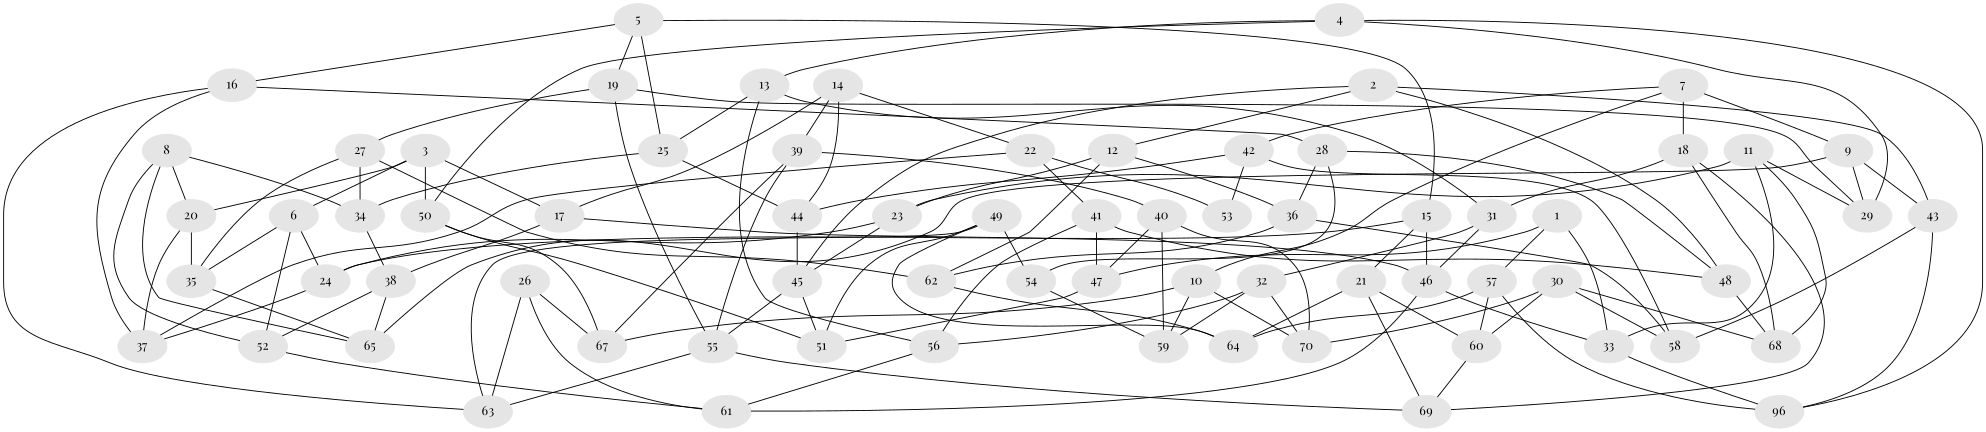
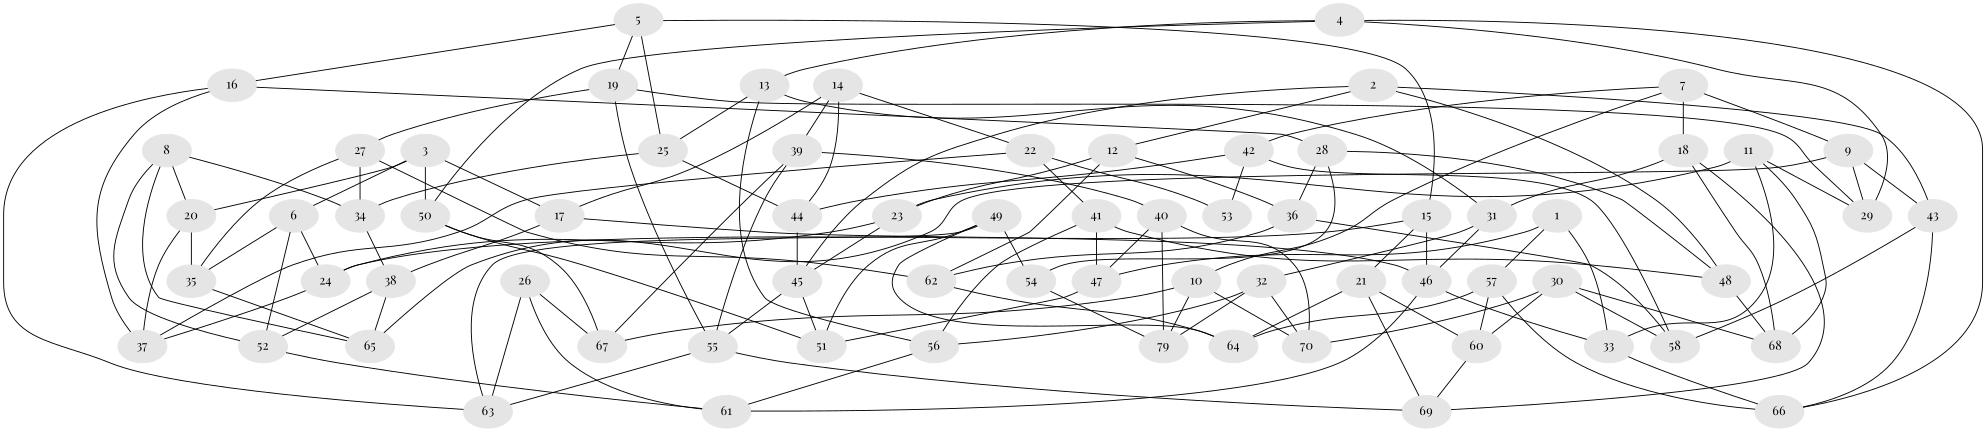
  graph {
    fontname="Playfair Display"
    node [color=gray90 fontname="Playfair Display" style=filled]
    edge [fontname="Playfair Display"]
    1
    33
    47
    57
-   66 [label=96]
+   66
    51
    54
-   59
+   59 [label=79]
    60
    64
    2
    12
    43
    45
    48
    23
    36
    62
    58
    55
    68
    3
    6
    17
    20
    50
    24
    35
    52
    46
    38
    37
    67
    4
    13
    29
    25
    31
    56
    5
    15
    16
    19
    21
    28
    63
    27
    34
    44
    65
    61
    7
    9
    10
    18
    42
    70
    69
    53
    8
    11
    32
    14
    22
    39
    41
    40
    26
    30
    49
    1 -- 33
    1 -- 47
    1 -- 57
    33 -- 66
    47 -- 51
    57 -- 66
    57 -- 60
    57 -- 64
    54 -- 59
    60 -- 69
    2 -- 12
    2 -- 43
    2 -- 45
    2 -- 48
    12 -- 23
    12 -- 36
    12 -- 62
    43 -- 66
    43 -- 58
    45 -- 51
    45 -- 55
    48 -- 68
    23 -- 45
    23 -- 24
    36 -- 62
    36 -- 58
    62 -- 64
    55 -- 63
    55 -- 69
    3 -- 6
    3 -- 17
    3 -- 20
    3 -- 50
    6 -- 24
    6 -- 35
    6 -- 52
    17 -- 46
    17 -- 38
    20 -- 35
    20 -- 37
    50 -- 51
    50 -- 67
    24 -- 37
    35 -- 65
    52 -- 61
    46 -- 33
    46 -- 61
    38 -- 52
    38 -- 65
    4 -- 66
    4 -- 50
    4 -- 13
    4 -- 29
    13 -- 25
    13 -- 31
    13 -- 56
    25 -- 34
    25 -- 44
    31 -- 46
    31 -- 32
    56 -- 61
    5 -- 25
    5 -- 15
    5 -- 16
    5 -- 19
    15 -- 24
    15 -- 46
    15 -- 21
    16 -- 37
    16 -- 28
    16 -- 63
    19 -- 55
    19 -- 29
    19 -- 27
    21 -- 60
    21 -- 64
    21 -- 69
    28 -- 54
    28 -- 48
    28 -- 36
    27 -- 62
    27 -- 35
    27 -- 34
    34 -- 38
    44 -- 45
    7 -- 9
    7 -- 10
    7 -- 18
    7 -- 42
    9 -- 43
    9 -- 29
    9 -- 65
    10 -- 59
    10 -- 67
    10 -- 70
    18 -- 68
    18 -- 31
    18 -- 69
    42 -- 58
    42 -- 44
    42 -- 53
    8 -- 20
    8 -- 52
    8 -- 34
    8 -- 65
    11 -- 33
    11 -- 23
    11 -- 68
    11 -- 29
    32 -- 59
    32 -- 56
    32 -- 70
    14 -- 17
    14 -- 44
    14 -- 22
    14 -- 39
    22 -- 37
    22 -- 53
    22 -- 41
    39 -- 55
    39 -- 67
    39 -- 40
    41 -- 47
    41 -- 48
    41 -- 56
    40 -- 47
    40 -- 59
    40 -- 70
    26 -- 67
    26 -- 63
    26 -- 61
    30 -- 60
    30 -- 58
    30 -- 68
    30 -- 70
    49 -- 51
    49 -- 54
    49 -- 64
    49 -- 63
  }
